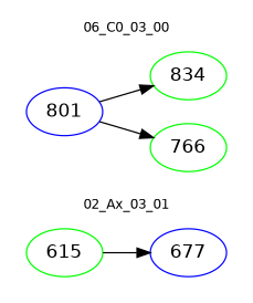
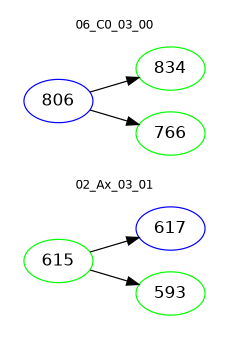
  digraph {
    fontname="DejaVu Sans"
    rankdir=LR
    node [color=green fontname="DejaVu Sans"]
    edge [color=black fontname="DejaVu Sans"]
    n1 [label=615]
-   n3 [color=blue label=677]
-   n4 [color=blue label=801]
+   n2 [label=593]
+   n3 [color=blue label=617]
+   n4 [color=blue label=806]
    n5 [label=766]
    n6 [label=834]
    subgraph cluster_1 {
      color=white
      fontsize=10
      label="02_Ax_03_01"
      n1
+     n2
      n3
    }
    subgraph cluster_2 {
      color=white
      fontsize=10
      label="06_C0_03_00"
      n4
      n5
      n6
    }
+   n1 -> n2
    n1 -> n3
    n4 -> n5
    n4 -> n6
  }
